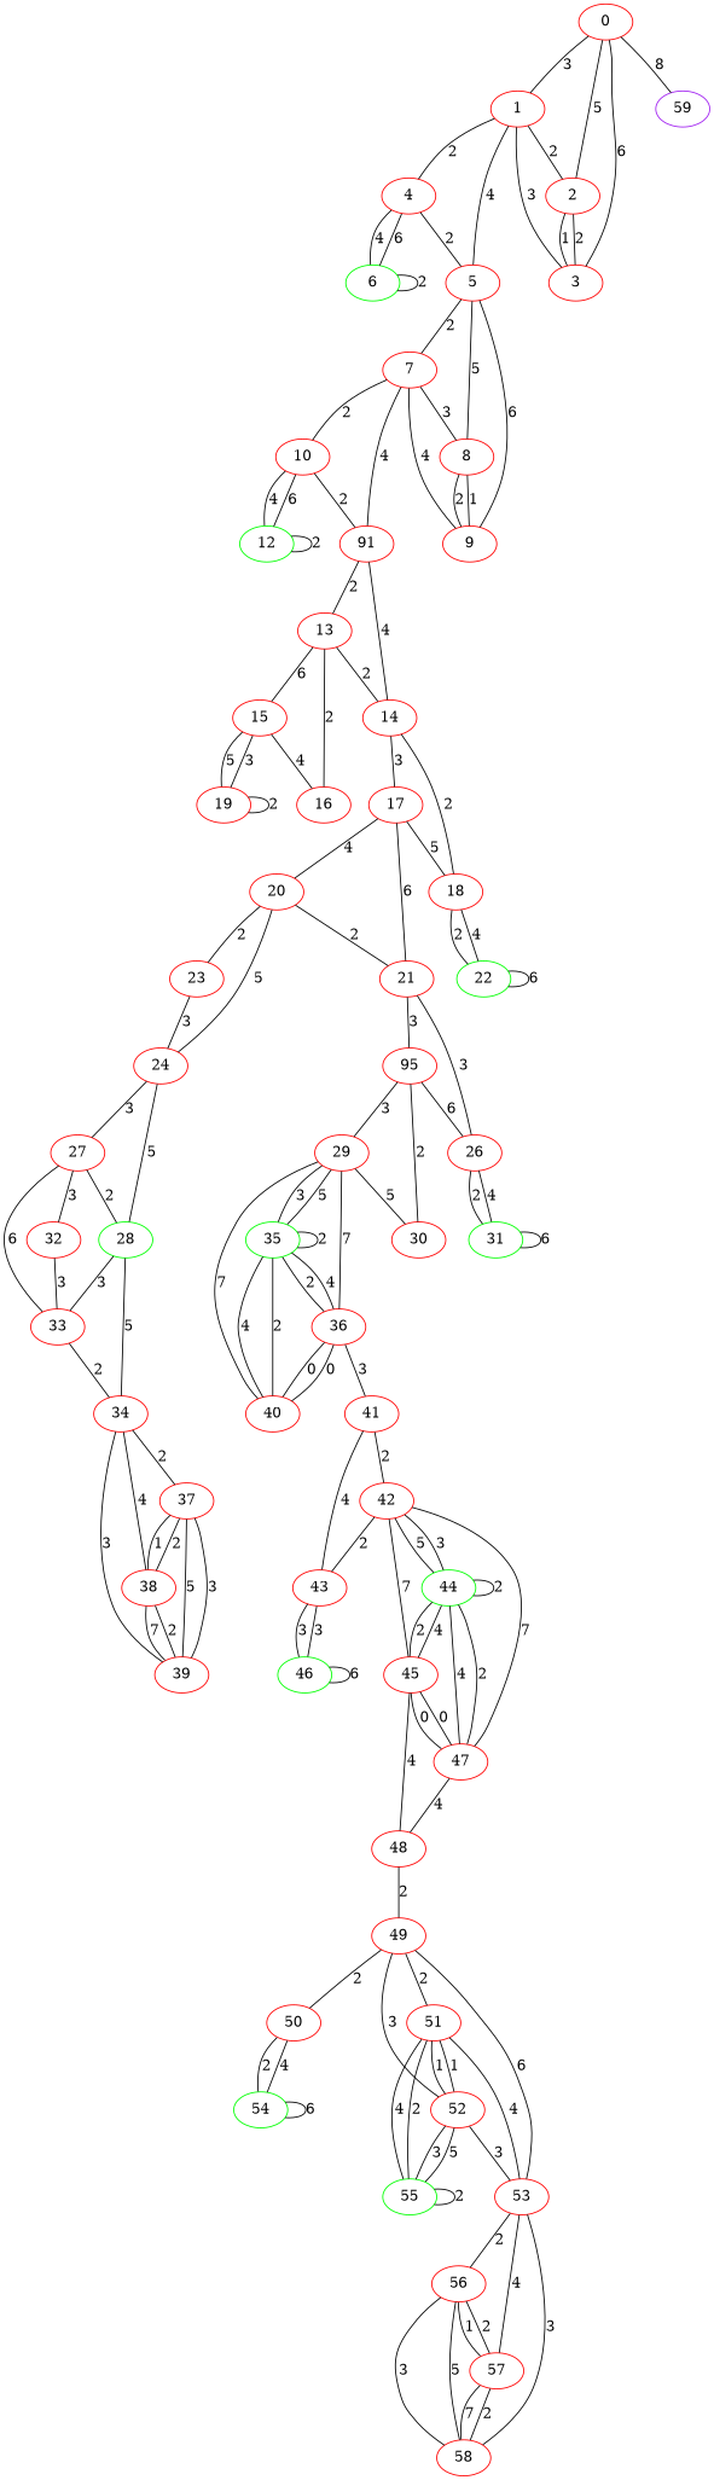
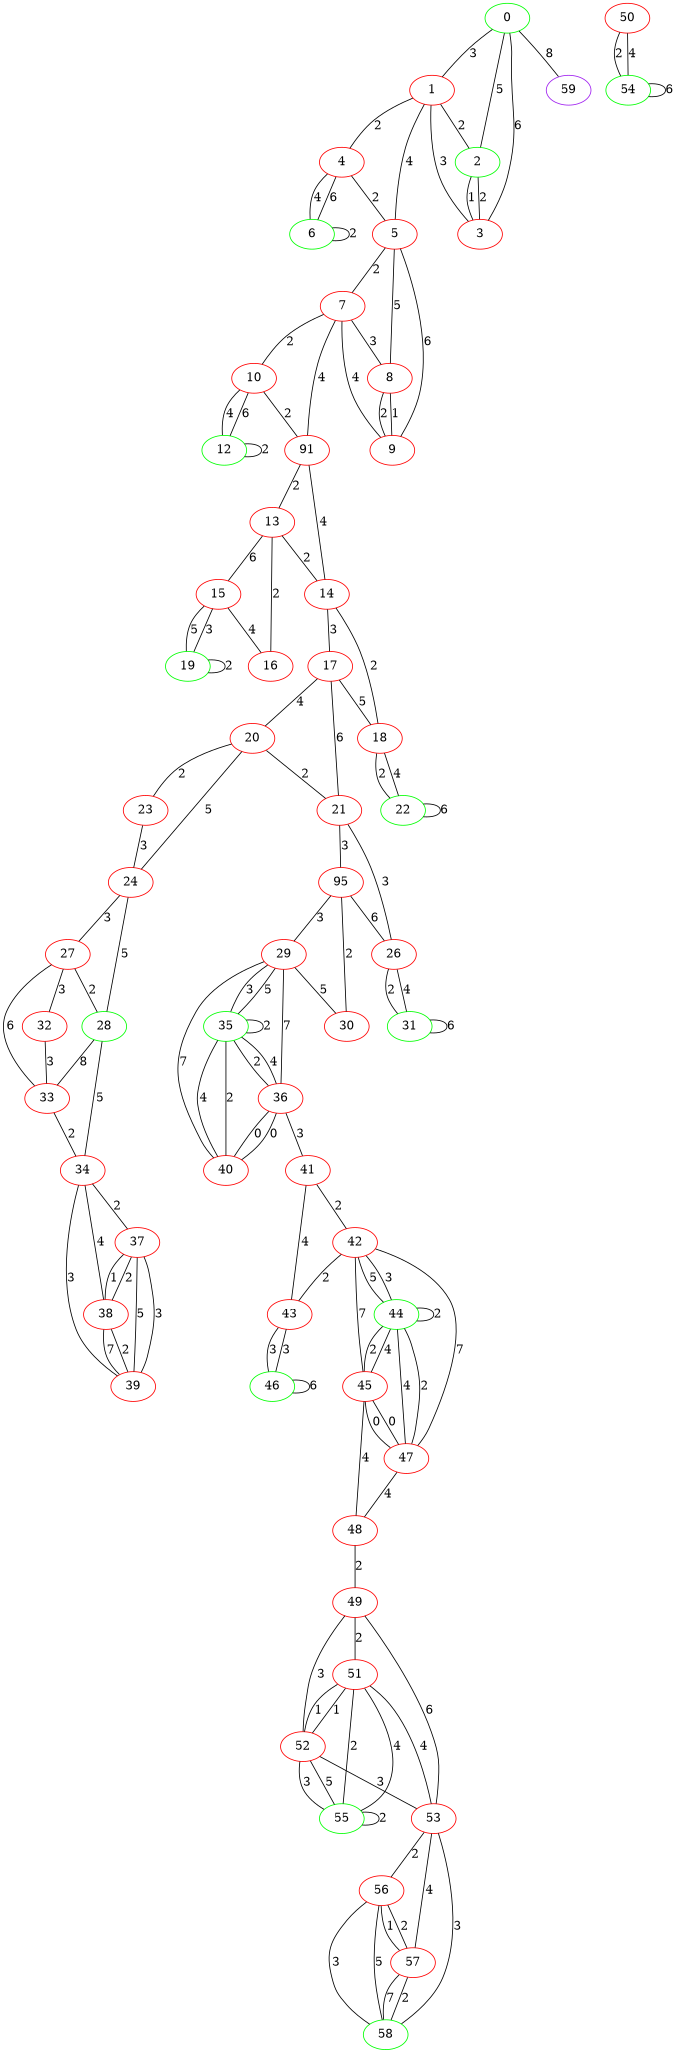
  graph {
    node [color=red weight=1]
-   0
+   0 [color=green]
    1
-   2
+   2 [color=green]
    3
    59 [color=purple weight=4]
    4
    5
    6 [color=green weight=2]
    7
    8
    9
    10
    n13 [label=91]
    12 [color=green weight=2]
    13
    14
    15
    16
    17
    18
-   19 [weight=2]
+   19 [color=green weight=2]
    20
    21
    22 [color=green weight=2]
    23
    24
    n27 [label=95]
    26
    27
    28 [color=green weight=2]
    29
    30
    31 [color=green weight=2]
    32
    33
    34
    35 [color=green weight=2]
    36
    40
    37
    38
    39
    41
    42
    43
    44 [color=green weight=2]
    45
    47
    46 [color=green weight=2]
    48
    49
    50
    51
    52
    53
    54 [color=green weight=2]
    55 [color=green weight=2]
    56
    57
-   58
+   58 [color=green]
    0 -- 1 [label=3]
    0 -- 2 [label=5]
    0 -- 3 [label=6]
    0 -- 59 [label=8]
    1 -- 2 [label=2]
    1 -- 3 [label=3]
    1 -- 4 [label=2]
    1 -- 5 [label=4]
    2 -- 3 [label=1]
    2 -- 3 [label=2]
    4 -- 5 [label=2]
    4 -- 6 [label=6]
    4 -- 6 [label=4]
    5 -- 7 [label=2]
    5 -- 8 [label=5]
    5 -- 9 [label=6]
    6 -- 6 [label=2]
    7 -- 8 [label=3]
    7 -- 9 [label=4]
    7 -- 10 [label=2]
    7 -- n13 [label=4]
    8 -- 9 [label=2]
    8 -- 9 [label=1]
    10 -- n13 [label=2]
    10 -- 12 [label=6]
    10 -- 12 [label=4]
    n13 -- 13 [label=2]
    n13 -- 14 [label=4]
    12 -- 12 [label=2]
    13 -- 14 [label=2]
    13 -- 15 [label=6]
    13 -- 16 [label=2]
    14 -- 17 [label=3]
    14 -- 18 [label=2]
    15 -- 16 [label=4]
    15 -- 19 [label=5]
    15 -- 19 [label=3]
    17 -- 18 [label=5]
    17 -- 20 [label=4]
    17 -- 21 [label=6]
    18 -- 22 [label=2]
    18 -- 22 [label=4]
    19 -- 19 [label=2]
    20 -- 21 [label=2]
    20 -- 23 [label=2]
    20 -- 24 [label=5]
    21 -- n27 [label=3]
    21 -- 26 [label=3]
    22 -- 22 [label=6]
    23 -- 24 [label=3]
    24 -- 27 [label=3]
    24 -- 28 [label=5]
    n27 -- 26 [label=6]
    n27 -- 29 [label=3]
    n27 -- 30 [label=2]
    26 -- 31 [label=2]
    26 -- 31 [label=4]
    27 -- 28 [label=2]
    27 -- 32 [label=3]
    27 -- 33 [label=6]
-   28 -- 33 [label=3]
+   28 -- 33 [label=8]
    28 -- 34 [label=5]
    29 -- 30 [label=5]
    29 -- 35 [label=3]
    29 -- 35 [label=5]
    29 -- 36 [label=7]
    29 -- 40 [label=7]
    31 -- 31 [label=6]
    32 -- 33 [label=3]
    33 -- 34 [label=2]
    34 -- 37 [label=2]
    34 -- 38 [label=4]
    34 -- 39 [label=3]
    35 -- 35 [label=2]
    35 -- 36 [label=4]
    35 -- 36 [label=2]
    35 -- 40 [label=4]
    35 -- 40 [label=2]
    36 -- 40 [label=0]
    36 -- 40 [label=0]
    36 -- 41 [label=3]
    37 -- 38 [label=2]
    37 -- 38 [label=1]
    37 -- 39 [label=5]
    37 -- 39 [label=3]
    38 -- 39 [label=7]
    38 -- 39 [label=2]
    41 -- 42 [label=2]
    41 -- 43 [label=4]
    42 -- 43 [label=2]
    42 -- 44 [label=3]
    42 -- 44 [label=5]
    42 -- 45 [label=7]
    42 -- 47 [label=7]
    43 -- 46 [label=3]
    43 -- 46 [label=3]
    44 -- 44 [label=2]
    44 -- 45 [label=4]
    44 -- 45 [label=2]
    44 -- 47 [label=4]
    44 -- 47 [label=2]
    45 -- 47 [label=0]
    45 -- 47 [label=0]
    45 -- 48 [label=4]
    47 -- 48 [label=4]
    46 -- 46 [label=6]
    48 -- 49 [label=2]
-   49 -- 50 [label=2]
    49 -- 51 [label=2]
    49 -- 52 [label=3]
    49 -- 53 [label=6]
    50 -- 54 [label=2]
    50 -- 54 [label=4]
    51 -- 52 [label=1]
    51 -- 52 [label=1]
    51 -- 53 [label=4]
    51 -- 55 [label=2]
    51 -- 55 [label=4]
    52 -- 53 [label=3]
    52 -- 55 [label=3]
    52 -- 55 [label=5]
    53 -- 56 [label=2]
    53 -- 57 [label=4]
    53 -- 58 [label=3]
    54 -- 54 [label=6]
    55 -- 55 [label=2]
    56 -- 57 [label=1]
    56 -- 57 [label=2]
    56 -- 58 [label=3]
    56 -- 58 [label=5]
    57 -- 58 [label=2]
    57 -- 58 [label=7]
  }
